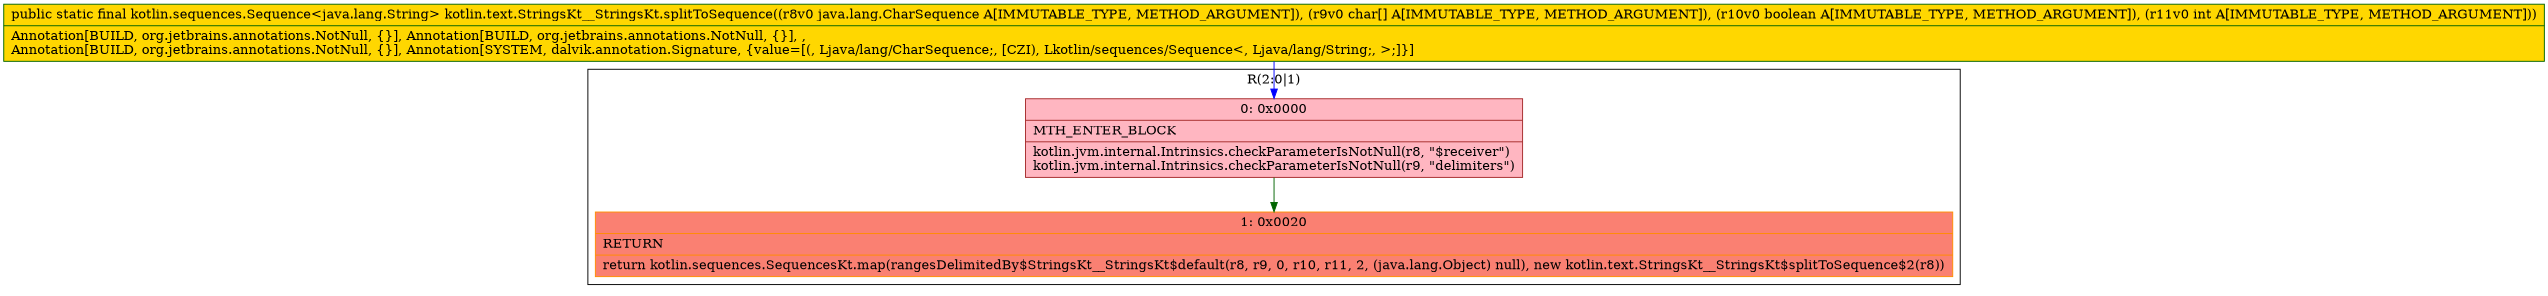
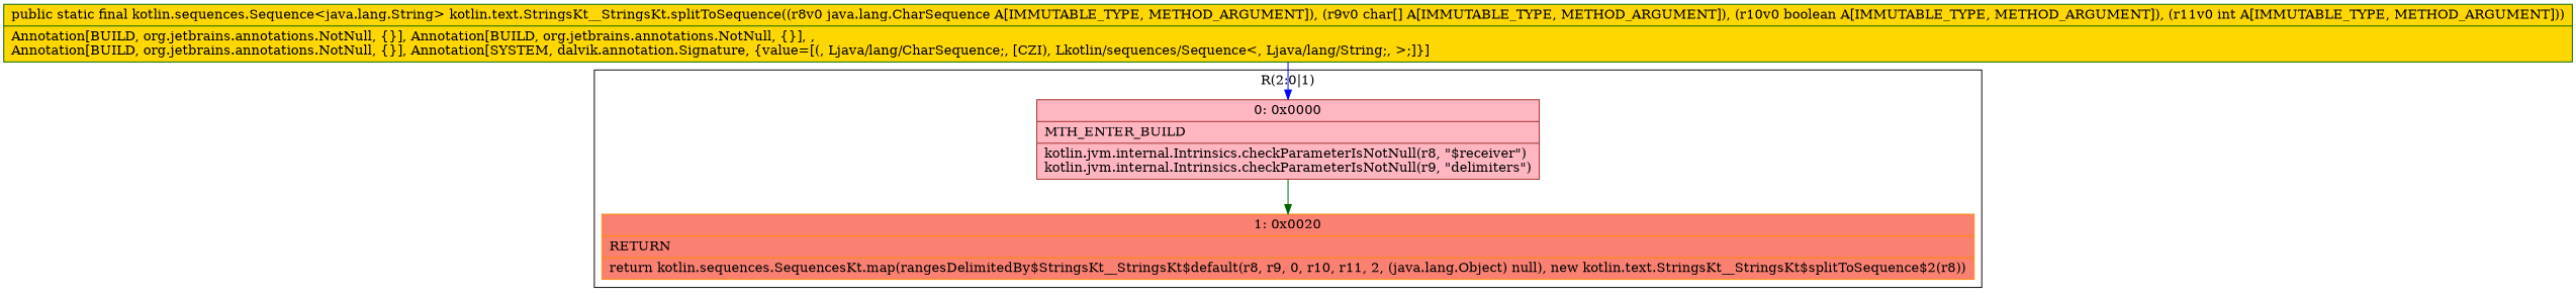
  digraph {
    node [shape=record style=filled]
-   n1 [color=brown label="{0\:\ 0x0000|MTH_ENTER_BLOCK\l|kotlin.jvm.internal.Intrinsics.checkParameterIsNotNull(r8, \"$receiver\")\lkotlin.jvm.internal.Intrinsics.checkParameterIsNotNull(r9, \"delimiters\")\l}" fillcolor=lightpink]
+   n1 [color=brown label="{0\:\ 0x0000|MTH_ENTER_BUILD\l|kotlin.jvm.internal.Intrinsics.checkParameterIsNotNull(r8, \"$receiver\")\lkotlin.jvm.internal.Intrinsics.checkParameterIsNotNull(r9, \"delimiters\")\l}" fillcolor=lightpink]
    n2 [color=darkorange label="{1\:\ 0x0020|RETURN\l|return kotlin.sequences.SequencesKt.map(rangesDelimitedBy$StringsKt__StringsKt$default(r8, r9, 0, r10, r11, 2, (java.lang.Object) null), new kotlin.text.StringsKt__StringsKt$splitToSequence$2(r8))\l}" fillcolor=salmon]
    n3 [label="{public static final kotlin.sequences.Sequence\<java.lang.String\> kotlin.text.StringsKt__StringsKt.splitToSequence((r8v0 java.lang.CharSequence A[IMMUTABLE_TYPE, METHOD_ARGUMENT]), (r9v0 char[] A[IMMUTABLE_TYPE, METHOD_ARGUMENT]), (r10v0 boolean A[IMMUTABLE_TYPE, METHOD_ARGUMENT]), (r11v0 int A[IMMUTABLE_TYPE, METHOD_ARGUMENT]))  | Annotation[BUILD, org.jetbrains.annotations.NotNull, \{\}], Annotation[BUILD, org.jetbrains.annotations.NotNull, \{\}], , \lAnnotation[BUILD, org.jetbrains.annotations.NotNull, \{\}], Annotation[SYSTEM, dalvik.annotation.Signature, \{value=[(, Ljava\/lang\/CharSequence;, [CZI), Lkotlin\/sequences\/Sequence\<, Ljava\/lang\/String;, \>;]\}]\l}" fillcolor=gold color=darkgreen]
    subgraph cluster_1 {
      label="R(2:0|1)"
      n1
      n2
    }
    n1 -> n2 [color=darkgreen]
    n3 -> n1 [color=blue]
  }
